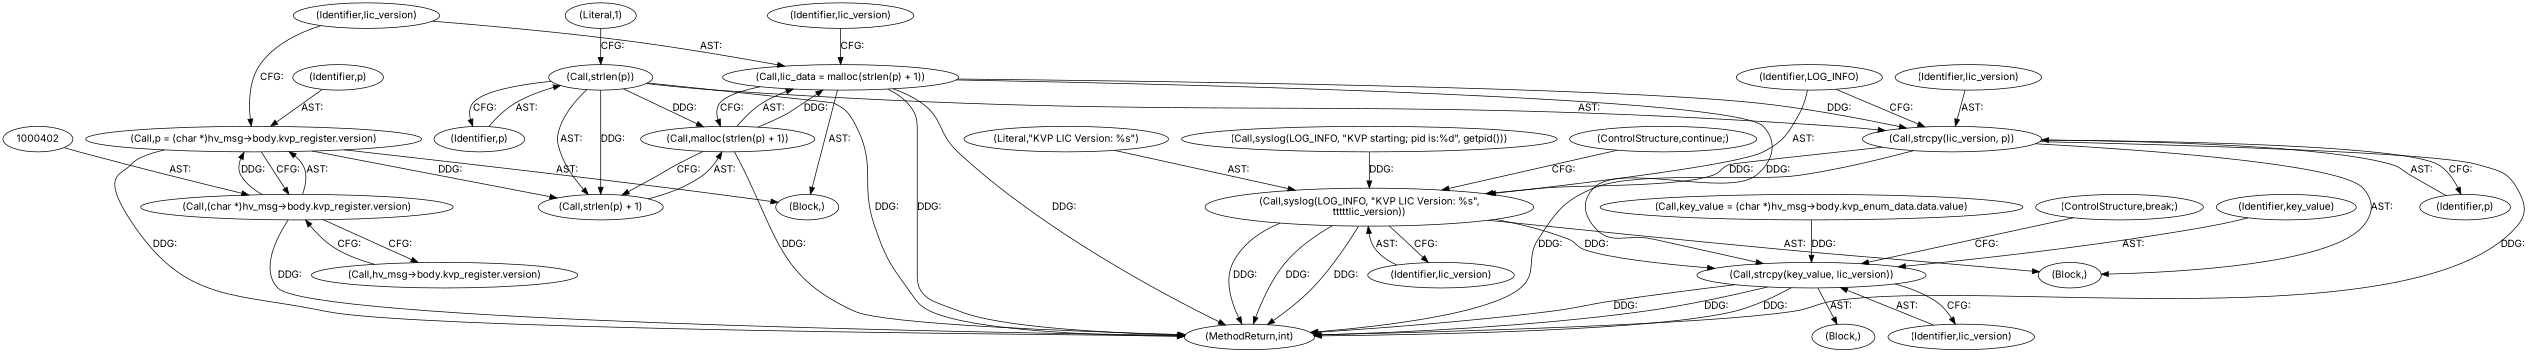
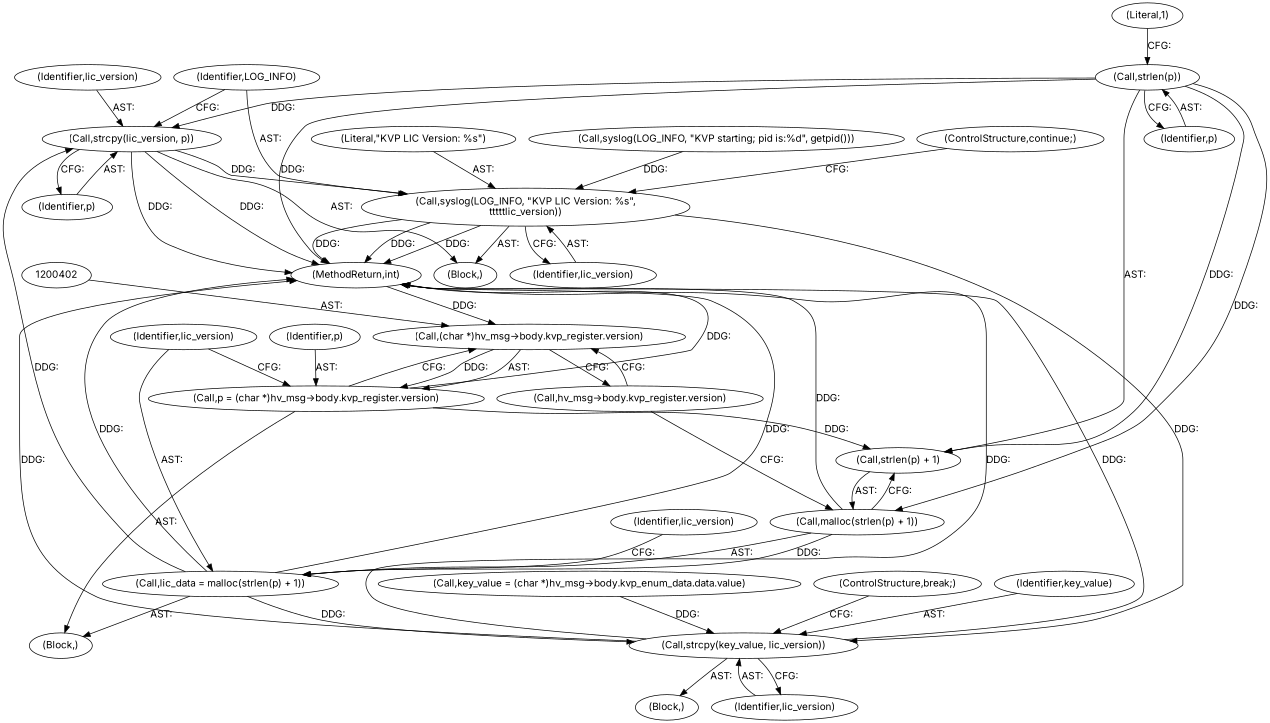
  digraph {
    fontname=Inter
    node [fontname=Inter]
    edge [fontname=Inter]
    n1 [label="(Call,strcpy(lic_version, p))"]
    n2 [label="(Call,syslog(LOG_INFO, \"KVP LIC Version: %s\",\n\t\t\t\t\tlic_version))"]
    n3 [label="(Block,)"]
    n4 [label="(MethodReturn,int)"]
    n5 [label="(Identifier,p)"]
    n6 [label="(Call,strcpy(key_value, lic_version))"]
    n7 [label="(Identifier,lic_version)"]
    n8 [label="(Call,lic_data = malloc(strlen(p) + 1))"]
    n9 [label="(Call,malloc(strlen(p) + 1))"]
    n10 [label="(Block,)"]
    n11 [label="(Call,strlen(p) + 1)"]
    n12 [label="(Block,)"]
    n13 [label="(Identifier,lic_version)"]
    n14 [label="(Call,strlen(p))"]
    n15 [label="(Identifier,p)"]
    n16 [label="(Call,p = (char *)hv_msg->body.kvp_register.version)"]
    n17 [label="(Call,(char *)hv_msg->body.kvp_register.version)"]
    n18 [label="(Call,hv_msg->body.kvp_register.version)"]
    n19 [label="(Literal,\"KVP LIC Version: %s\")"]
    n20 [label="(Identifier,lic_version)"]
    n21 [label="(Identifier,p)"]
    n22 [label="(Identifier,lic_version)"]
    n23 [label="(Identifier,lic_version)"]
    n24 [label="(Call,key_value = (char *)hv_msg->body.kvp_enum_data.data.value)"]
    n25 [label="(Call,syslog(LOG_INFO, \"KVP starting; pid is:%d\", getpid()))"]
    n26 [label="(ControlStructure,continue;)"]
    n27 [label="(Literal,1)"]
    n28 [label="(ControlStructure,break;)"]
    n29 [label="(Identifier,key_value)"]
    n30 [label="(Identifier,LOG_INFO)"]
-   1000402
+   1000402 [label=1200402]
    n1 -> n2 [label="DDG: "]
    n1 -> n3 [label="AST: "]
    n1 -> n4 [label="DDG: "]
    n1 -> n4 [label="DDG: "]
    n1 -> n5 [label="CFG: "]
    n2 -> n3 [label="AST: "]
    n2 -> n4 [label="DDG: "]
    n2 -> n4 [label="DDG: "]
    n2 -> n4 [label="DDG: "]
    n2 -> n6 [label="DDG: "]
    n2 -> n7 [label="CFG: "]
    n5 -> n1 [label="AST: "]
    n6 -> n4 [label="DDG: "]
    n6 -> n4 [label="DDG: "]
    n6 -> n4 [label="DDG: "]
    n6 -> n12 [label="AST: "]
    n6 -> n13 [label="CFG: "]
    n7 -> n2 [label="AST: "]
    n8 -> n1 [label="DDG: "]
    n8 -> n4 [label="DDG: "]
    n8 -> n4 [label="DDG: "]
    n8 -> n6 [label="DDG: "]
-   n8 -> n9 [label="CFG: "]
+   n18 -> n9 [label="CFG: "]
    n8 -> n10 [label="AST: "]
    n9 -> n4 [label="DDG: "]
    n9 -> n8 [label="AST: "]
    n9 -> n8 [label="DDG: "]
    n9 -> n11 [label="CFG: "]
    n11 -> n9 [label="AST: "]
    n13 -> n6 [label="AST: "]
-   n14 -> n1 [label="AST: "]
+   n14 -> n1 [label="DDG: "]
    n14 -> n4 [label="DDG: "]
    n14 -> n9 [label="DDG: "]
    n14 -> n11 [label="AST: "]
    n14 -> n11 [label="DDG: "]
    n14 -> n15 [label="CFG: "]
    n15 -> n14 [label="AST: "]
    n16 -> n4 [label="DDG: "]
    n16 -> n10 [label="AST: "]
    n16 -> n11 [label="DDG: "]
    n16 -> n17 [label="CFG: "]
-   n17 -> n4 [label="DDG: "]
+   n4 -> n17 [label="DDG: "]
    n17 -> n16 [label="AST: "]
    n17 -> n16 [label="DDG: "]
    n17 -> n18 [label="CFG: "]
    n18 -> n17 [label="CFG: "]
    n19 -> n2 [label="AST: "]
    n20 -> n8 [label="CFG: "]
    n21 -> n16 [label="AST: "]
    n22 -> n1 [label="AST: "]
    n23 -> n8 [label="AST: "]
    n23 -> n16 [label="CFG: "]
    n24 -> n6 [label="DDG: "]
    n25 -> n2 [label="DDG: "]
    n26 -> n2 [label="CFG: "]
    n27 -> n14 [label="CFG: "]
    n28 -> n6 [label="CFG: "]
    n29 -> n6 [label="AST: "]
    n30 -> n1 [label="CFG: "]
    n30 -> n2 [label="AST: "]
    1000402 -> n17 [label="AST: "]
  }
